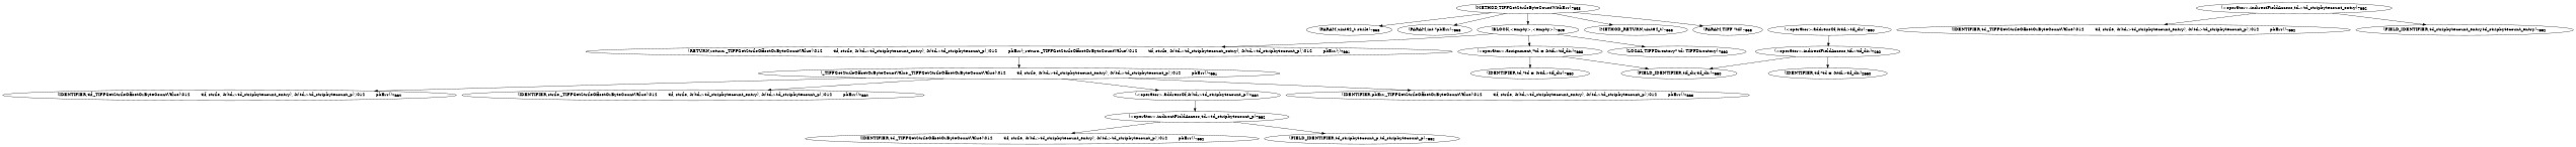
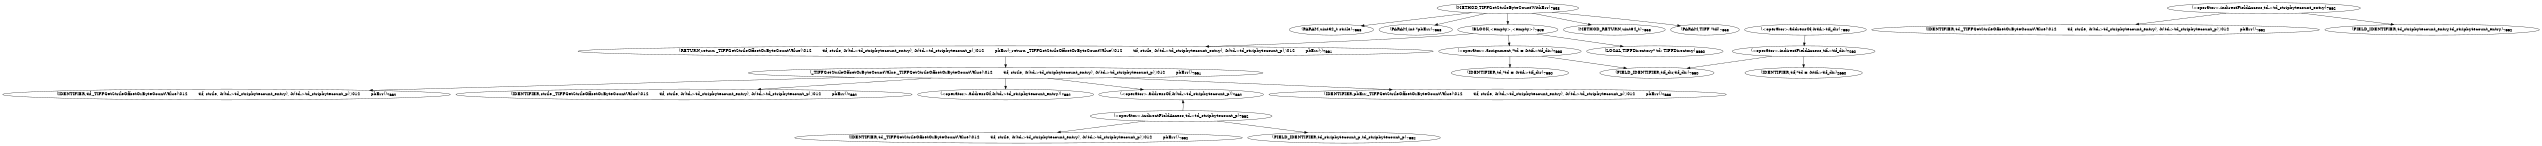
  digraph {
    n1 [label=<(METHOD,TIFFGetStrileByteCountWithErr)<SUB>7658</SUB>>]
    n2 [label=<(PARAM,TIFF *tif)<SUB>7658</SUB>>]
    n3 [label=<(PARAM,uint32_t strile)<SUB>7658</SUB>>]
    n4 [label=<(PARAM,int *pbErr)<SUB>7658</SUB>>]
    n5 [label=<(BLOCK,&lt;empty&gt;,&lt;empty&gt;)<SUB>7609</SUB>>]
    n6 [label=<(METHOD_RETURN,uint64_t)<SUB>7658</SUB>>]
-   n7 [label=<(LOCAL,TIFFDirectory* td: TIFFDirectory)<SUB>7660</SUB>>]
+   n7 [label=<(LOCAL,TIFFDirectory* td: TIFFDirectory)<SUB>6660</SUB>>]
    n8 [label=<(&lt;operator&gt;.assignment,*td = &amp;tif-&gt;tif_dir)<SUB>7668</SUB>>]
    n9 [label=<(RETURN,return _TIFFGetStrileOffsetOrByteCountValue(\012        tif, strile, &amp;(td-&gt;td_stripbytecount_entry), &amp;(td-&gt;td_stripbytecount_p),\012        pbErr);,return _TIFFGetStrileOffsetOrByteCountValue(\012        tif, strile, &amp;(td-&gt;td_stripbytecount_entry), &amp;(td-&gt;td_stripbytecount_p),\012        pbErr);)<SUB>7661</SUB>>]
    n10 [label=<(IDENTIFIER,td,*td = &amp;tif-&gt;tif_dir)<SUB>7660</SUB>>]
    n11 [label=<(FIELD_IDENTIFIER,tif_dir,tif_dir)<SUB>7660</SUB>>]
    n12 [label=<(_TIFFGetStrileOffsetOrByteCountValue,_TIFFGetStrileOffsetOrByteCountValue(\012        tif, strile, &amp;(td-&gt;td_stripbytecount_entry), &amp;(td-&gt;td_stripbytecount_p),\012        pbErr))<SUB>7661</SUB>>]
    n13 [label=<(&lt;operator&gt;.addressOf,&amp;tif-&gt;tif_dir)<SUB>7660</SUB>>]
    n14 [label=<(&lt;operator&gt;.indirectFieldAccess,tif-&gt;tif_dir)<SUB>7260</SUB>>]
    n15 [label=<(IDENTIFIER,tif,*td = &amp;tif-&gt;tif_dir)<SUB>2660</SUB>>]
    n16 [label=<(IDENTIFIER,tif,_TIFFGetStrileOffsetOrByteCountValue(\012        tif, strile, &amp;(td-&gt;td_stripbytecount_entry), &amp;(td-&gt;td_stripbytecount_p),\012        pbErr))<SUB>7662</SUB>>]
    n17 [label=<(IDENTIFIER,strile,_TIFFGetStrileOffsetOrByteCountValue(\012        tif, strile, &amp;(td-&gt;td_stripbytecount_entry), &amp;(td-&gt;td_stripbytecount_p),\012        pbErr))<SUB>7662</SUB>>]
+   n18 [label=<(&lt;operator&gt;.addressOf,&amp;(td-&gt;td_stripbytecount_entry))<SUB>7662</SUB>>]
    n19 [label=<(&lt;operator&gt;.addressOf,&amp;(td-&gt;td_stripbytecount_p))<SUB>7662</SUB>>]
    n20 [label=<(IDENTIFIER,pbErr,_TIFFGetStrileOffsetOrByteCountValue(\012        tif, strile, &amp;(td-&gt;td_stripbytecount_entry), &amp;(td-&gt;td_stripbytecount_p),\012        pbErr))<SUB>7663</SUB>>]
    n21 [label=<(&lt;operator&gt;.indirectFieldAccess,td-&gt;td_stripbytecount_p)<SUB>7662</SUB>>]
    n22 [label=<(&lt;operator&gt;.indirectFieldAccess,td-&gt;td_stripbytecount_entry)<SUB>7662</SUB>>]
    n23 [label=<(IDENTIFIER,td,_TIFFGetStrileOffsetOrByteCountValue(\012        tif, strile, &amp;(td-&gt;td_stripbytecount_entry), &amp;(td-&gt;td_stripbytecount_p),\012        pbErr))<SUB>7662</SUB>>]
    n24 [label=<(FIELD_IDENTIFIER,td_stripbytecount_entry,td_stripbytecount_entry)<SUB>7662</SUB>>]
    n25 [label=<(IDENTIFIER,td,_TIFFGetStrileOffsetOrByteCountValue(\012        tif, strile, &amp;(td-&gt;td_stripbytecount_entry), &amp;(td-&gt;td_stripbytecount_p),\012        pbErr))<SUB>7662</SUB>>]
    n26 [label=<(FIELD_IDENTIFIER,td_stripbytecount_p,td_stripbytecount_p)<SUB>7662</SUB>>]
    n1 -> n2
    n1 -> n3
    n1 -> n4
    n1 -> n5
    n1 -> n6
    n5 -> n7
    n5 -> n8
    n5 -> n9
    n8 -> n10
    n8 -> n11
    n9 -> n12
    n12 -> n16
    n12 -> n17
+   n12 -> n18
    n12 -> n19
    n12 -> n20
    n13 -> n14
    n14 -> n11
    n14 -> n15
-   n19 -> n21
+   n21 -> n19
    n21 -> n25
    n21 -> n26
    n22 -> n23
    n22 -> n24
  }
